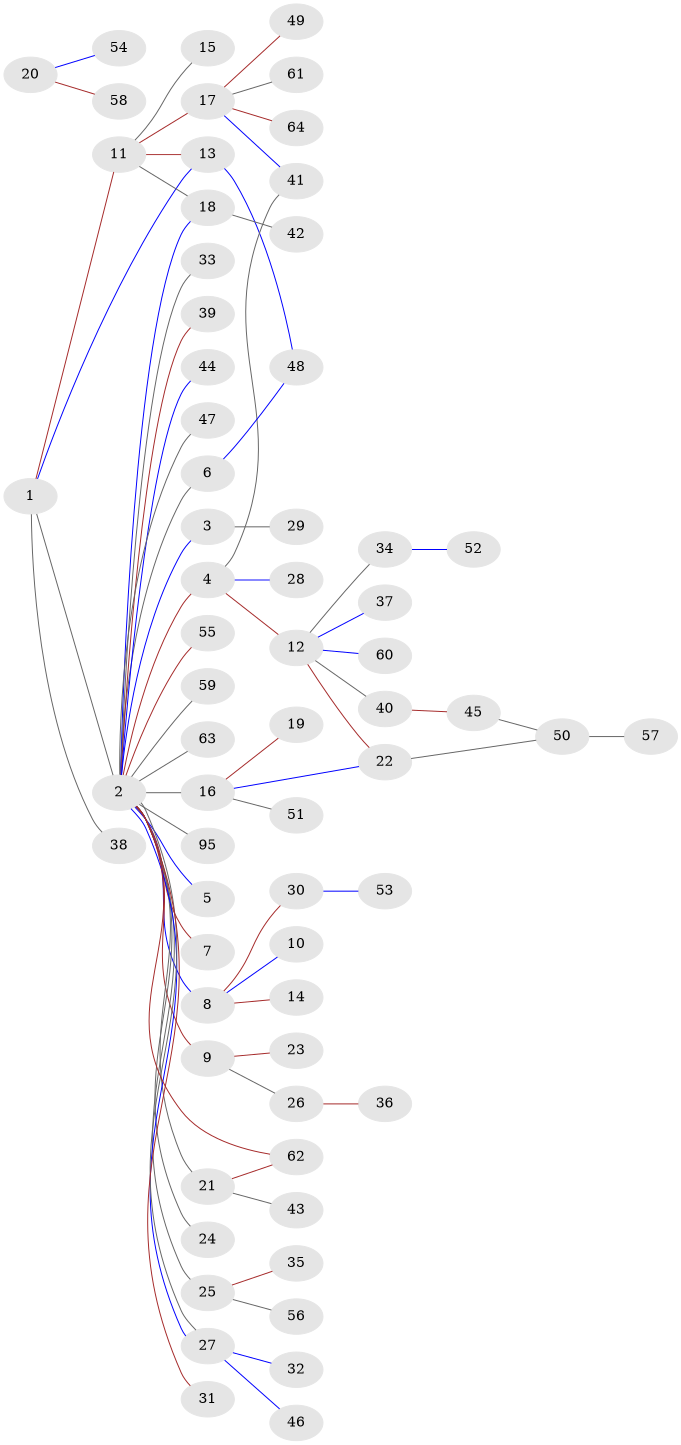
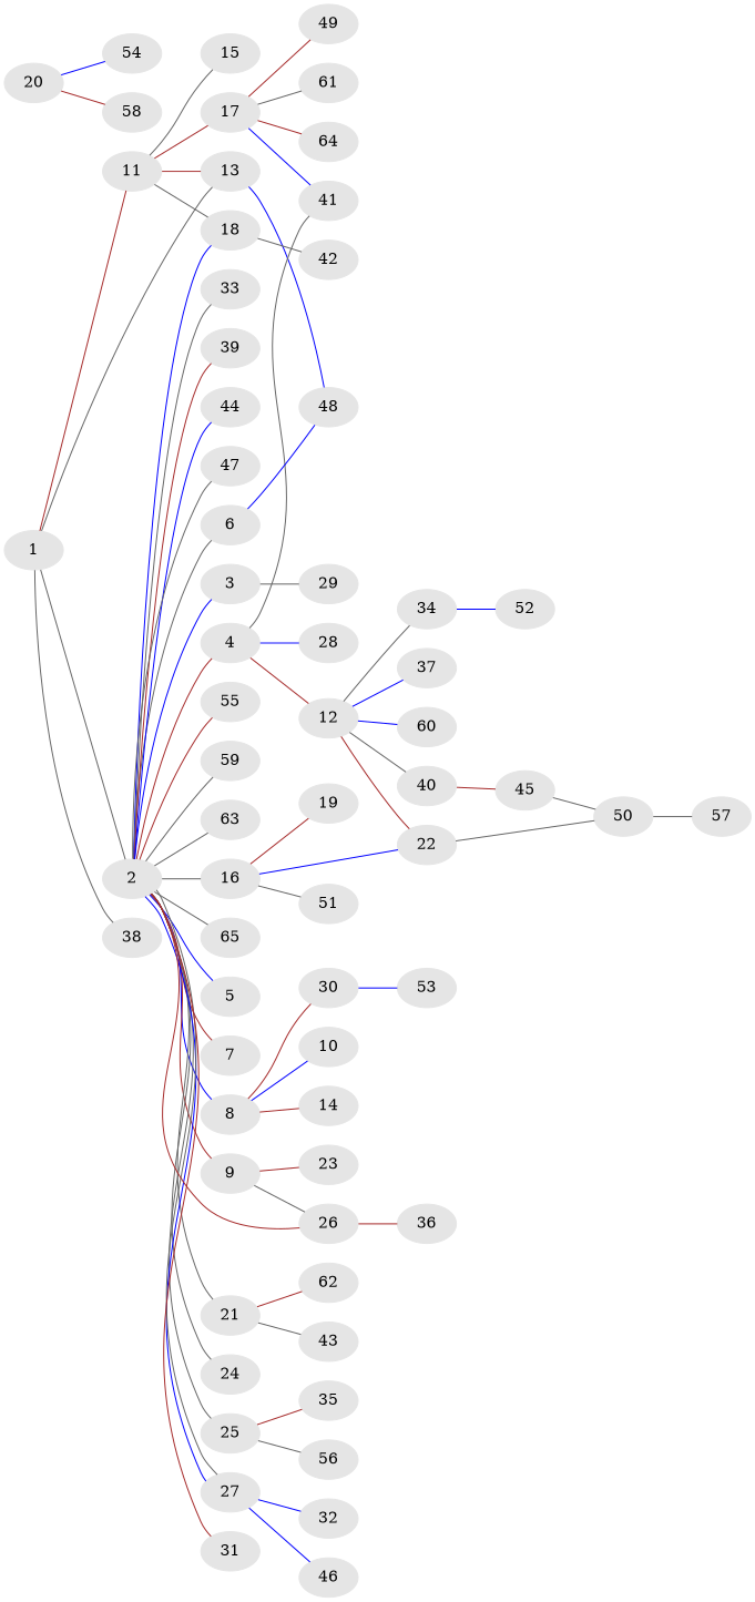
  graph {
    rankdir=LR
    node [color=gray90 style=filled]
    edge [color=gray40]
    1
    2
    11
    13
    38
    3
    4
    5
    6
    7
    8
    9
    16
    18
    21
    24
    25
    27
    31
    33
    39
    44
    47
    55
    59
    62
    63
-   65 [label=95]
+   65
    15
    17
    48
    29
    12
    28
    41
    10
    14
    30
    23
    26
    22
    19
    51
    42
    20
    54
    58
    43
    35
    56
    32
    46
    34
    37
    40
    60
    53
    36
    61
    64
    49
    50
    52
    45
    57
    1 -- 2
    1 -- 11 [color=brown]
-   1 -- 13 [color=blue]
+   1 -- 13
    1 -- 38
    2 -- 3 [color=blue]
    2 -- 4 [color=brown]
    2 -- 5 [color=blue]
    2 -- 6
    2 -- 7 [color=brown]
    2 -- 8 [color=blue]
    2 -- 9 [color=brown]
    2 -- 16
    2 -- 18 [color=blue]
    2 -- 21
    2 -- 24
    2 -- 25
    2 -- 27 [color=blue]
    2 -- 27
    2 -- 31 [color=brown]
    2 -- 33
    2 -- 39 [color=brown]
    2 -- 44 [color=blue]
    2 -- 47
    2 -- 55 [color=brown]
    2 -- 59
-   2 -- 62 [color=brown]
+   2 -- 26 [color=brown]
    2 -- 63
    2 -- 65
    11 -- 13 [color=brown]
    11 -- 18
    11 -- 15
    11 -- 17 [color=brown]
    13 -- 48 [color=blue]
    3 -- 29
    4 -- 12 [color=brown]
    4 -- 28 [color=blue]
    4 -- 41
    6 -- 48 [color=blue]
    8 -- 10 [color=blue]
    8 -- 14 [color=brown]
    8 -- 30 [color=brown]
    9 -- 23 [color=brown]
    9 -- 26
    16 -- 22 [color=blue]
    16 -- 19 [color=brown]
    16 -- 51
    18 -- 42
    21 -- 62 [color=brown]
    21 -- 43
    25 -- 35 [color=brown]
    25 -- 56
    27 -- 32 [color=blue]
    27 -- 46 [color=blue]
    17 -- 41 [color=blue]
    17 -- 61
    17 -- 64 [color=brown]
    17 -- 49 [color=brown]
    12 -- 22 [color=brown]
    12 -- 34
    12 -- 37 [color=blue]
    12 -- 40
    12 -- 60 [color=blue]
    30 -- 53 [color=blue]
    26 -- 36 [color=brown]
    22 -- 50
    20 -- 54 [color=blue]
    20 -- 58 [color=brown]
    34 -- 52 [color=blue]
    40 -- 45 [color=brown]
    50 -- 57
    45 -- 50
  }
